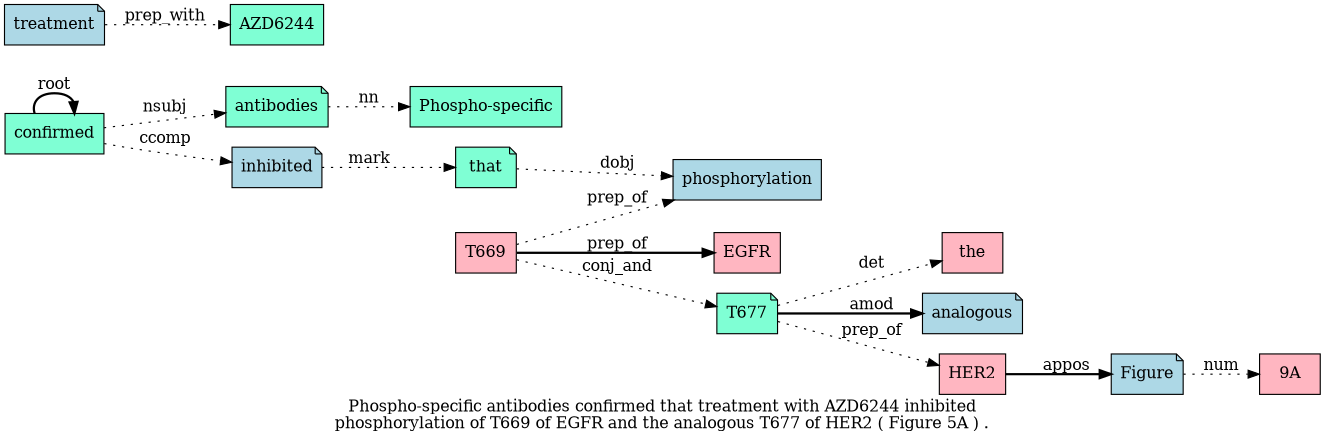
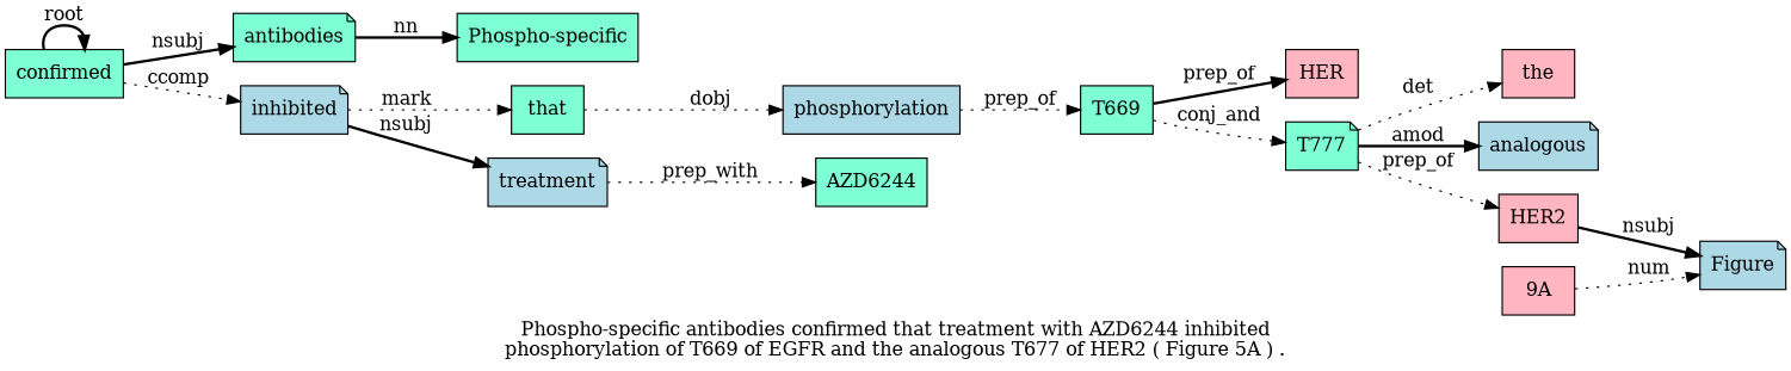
  digraph {
    label="Phospho-specific antibodies confirmed that treatment with AZD6244 inhibited\nphosphorylation of T669 of EGFR and the analogous T677 of HER2 ( Figure 5A ) ."
    rankdir=LR
    node [fillcolor=aquamarine shape=box style=filled]
    edge [style=dotted]
    n1 [label=antibodies shape=note]
    n2 [label="Phospho-specific"]
    n3 [label=confirmed]
    n4 [fillcolor=lightblue label=inhibited shape=note]
-   n5 [label=that shape=note]
+   n5 [label=that]
    n6 [fillcolor=lightblue label=treatment shape=note]
    n7 [fillcolor=lightblue label=phosphorylation]
    n8 [label=AZD6244]
-   n9 [fillcolor=lightpink label=T669]
-   n10 [fillcolor=lightpink label=EGFR]
-   n11 [label=T677 shape=note]
+   n9 [label=T669]
+   n10 [fillcolor=lightpink label=HER]
+   n11 [label=T777 shape=note]
    n12 [fillcolor=lightpink label=the]
    n13 [fillcolor=lightblue label=analogous shape=note]
    n14 [fillcolor=lightpink label=HER2]
    n15 [fillcolor=lightblue label=Figure shape=note]
    n16 [fillcolor=lightpink label="9A"]
-   n1 -> n2 [label=nn]
-   n3 -> n1 [label=nsubj]
+   n1 -> n2 [label=nn style=bold]
+   n3 -> n1 [label=nsubj style=bold]
    n3 -> n3 [label=root style=bold]
    n3 -> n4 [label=ccomp]
    n4 -> n5 [label=mark]
+   n4 -> n6 [label=nsubj style=bold]
    n5 -> n7 [label=dobj]
    n6 -> n8 [label=prep_with]
-   n9 -> n7 [label=prep_of]
+   n7 -> n9 [label=prep_of]
    n9 -> n10 [label=prep_of style=bold]
    n9 -> n11 [label=conj_and]
    n11 -> n12 [label=det]
    n11 -> n13 [label=amod style=bold]
    n11 -> n14 [label=prep_of]
-   n14 -> n15 [label=appos style=bold]
-   n15 -> n16 [label=num]
+   n14 -> n15 [label=nsubj style=bold]
+   n16 -> n15 [label=num]
  }
